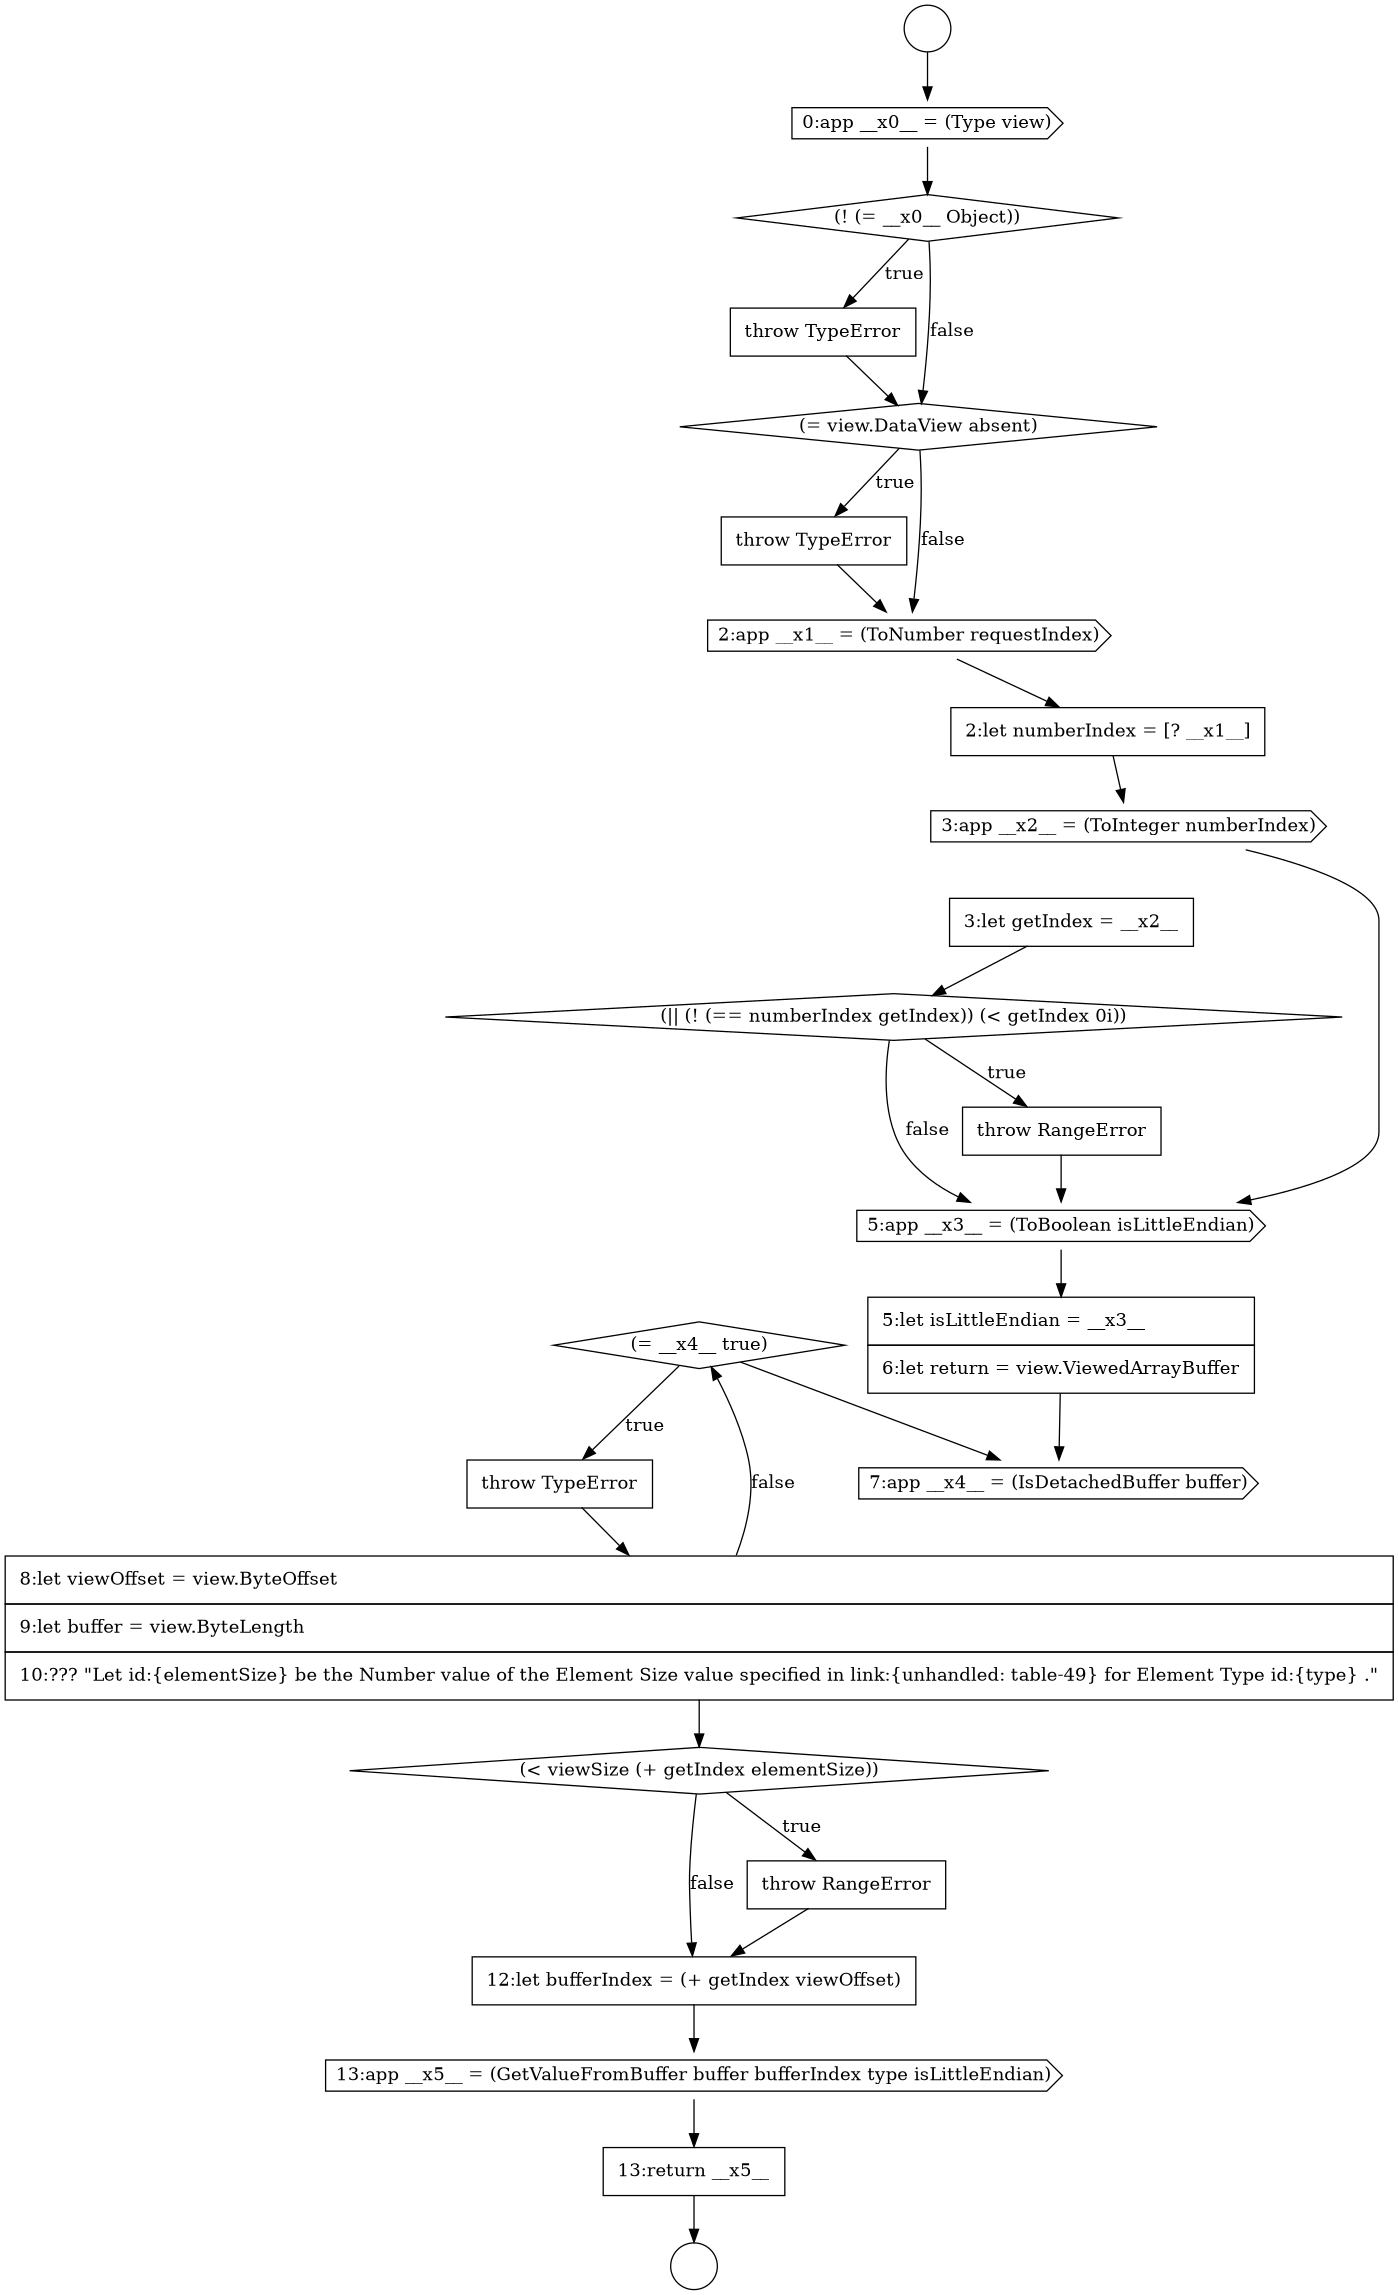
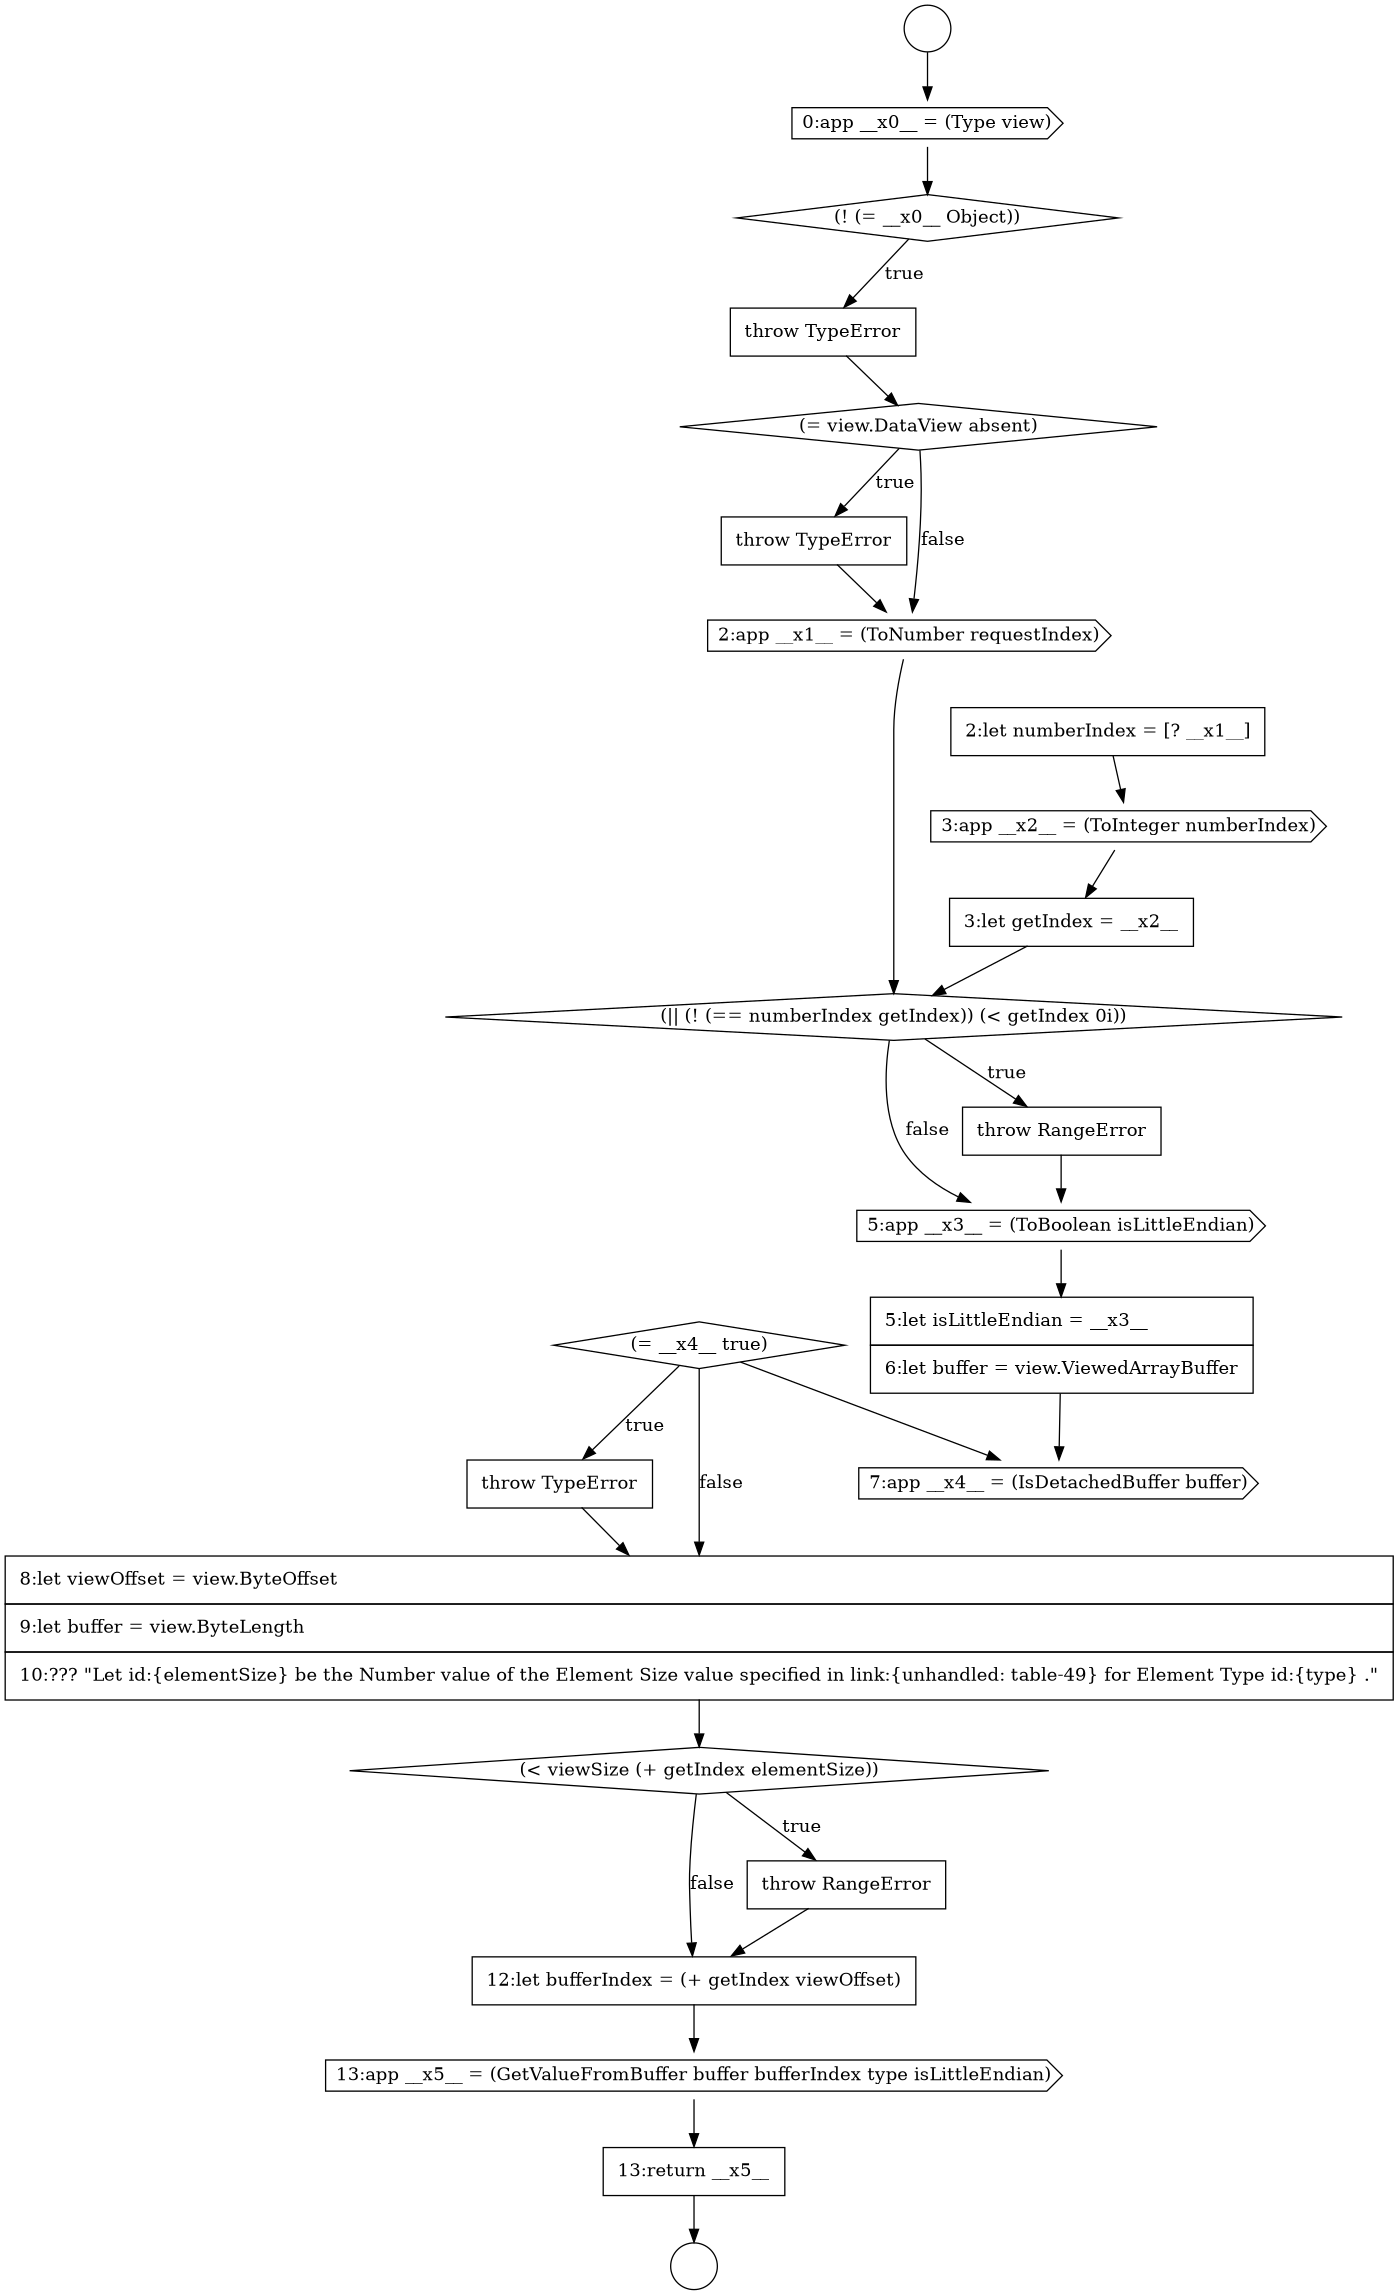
  digraph {
    node [color=black fillcolor=white shape=none style=filled]
    edge [color=black]
    n1 [label=<<font color="black">     <table border="0" cellborder="1" cellspacing="0" cellpadding="10">       <tr><td align="left">throw TypeError</td></tr>     </table>   </font>> margin=0]
    n2 [label=<<font color="black">(= view.DataView absent)</font>> shape=diamond]
    n3 [label=<<font color="black">     <table border="0" cellborder="1" cellspacing="0" cellpadding="10">       <tr><td align="left">throw TypeError</td></tr>     </table>   </font>> margin=0]
    n4 [label=<<font color="black">2:app __x1__ = (ToNumber requestIndex)</font>> shape=cds]
    n5 [label=<<font color="black">7:app __x4__ = (IsDetachedBuffer buffer)</font>> shape=cds]
    n6 [label=<<font color="black">(= __x4__ true)</font>> shape=diamond]
    n7 [label=<<font color="black">     <table border="0" cellborder="1" cellspacing="0" cellpadding="10">       <tr><td align="left">throw TypeError</td></tr>     </table>   </font>> margin=0]
    n8 [label=<<font color="black">     <table border="0" cellborder="1" cellspacing="0" cellpadding="10">       <tr><td align="left">8:let viewOffset = view.ByteOffset</td></tr>       <tr><td align="left">9:let buffer = view.ByteLength</td></tr>       <tr><td align="left">10:??? &quot;Let id:{elementSize} be the Number value of the Element Size value specified in link:{unhandled: table-49} for Element Type id:{type} .&quot;</td></tr>     </table>   </font>> margin=0]
    n9 [label=" " shape=circle]
    n10 [label=<<font color="black">0:app __x0__ = (Type view)</font>> shape=cds]
    n11 [label=<<font color="black">(! (= __x0__ Object))</font>> shape=diamond]
    n12 [label=<<font color="black">     <table border="0" cellborder="1" cellspacing="0" cellpadding="10">       <tr><td align="left">12:let bufferIndex = (+ getIndex viewOffset)</td></tr>     </table>   </font>> margin=0]
    n13 [label=<<font color="black">13:app __x5__ = (GetValueFromBuffer buffer bufferIndex type isLittleEndian)</font>> shape=cds]
    n14 [label=<<font color="black">     <table border="0" cellborder="1" cellspacing="0" cellpadding="10">       <tr><td align="left">13:return __x5__</td></tr>     </table>   </font>> margin=0]
    n15 [label=" " shape=circle]
    n16 [label=<<font color="black">3:app __x2__ = (ToInteger numberIndex)</font>> shape=cds]
    n17 [label=<<font color="black">     <table border="0" cellborder="1" cellspacing="0" cellpadding="10">       <tr><td align="left">3:let getIndex = __x2__</td></tr>     </table>   </font>> margin=0]
    n18 [label=<<font color="black">(|| (! (== numberIndex getIndex)) (&lt; getIndex 0i))</font>> shape=diamond]
    n19 [label=<<font color="black">     <table border="0" cellborder="1" cellspacing="0" cellpadding="10">       <tr><td align="left">throw RangeError</td></tr>     </table>   </font>> margin=0]
    n20 [label=<<font color="black">5:app __x3__ = (ToBoolean isLittleEndian)</font>> shape=cds]
    n21 [label=<<font color="black">(&lt; viewSize (+ getIndex elementSize))</font>> shape=diamond]
    n22 [label=<<font color="black">     <table border="0" cellborder="1" cellspacing="0" cellpadding="10">       <tr><td align="left">throw RangeError</td></tr>     </table>   </font>> margin=0]
-   n23 [label=<<font color="black">     <table border="0" cellborder="1" cellspacing="0" cellpadding="10">       <tr><td align="left">5:let isLittleEndian = __x3__</td></tr>       <tr><td align="left">6:let return = view.ViewedArrayBuffer</td></tr>     </table>   </font>> margin=0]
+   n23 [label=<<font color="black">     <table border="0" cellborder="1" cellspacing="0" cellpadding="10">       <tr><td align="left">5:let isLittleEndian = __x3__</td></tr>       <tr><td align="left">6:let buffer = view.ViewedArrayBuffer</td></tr>     </table>   </font>> margin=0]
    n24 [label=<<font color="black">     <table border="0" cellborder="1" cellspacing="0" cellpadding="10">       <tr><td align="left">2:let numberIndex = [? __x1__]</td></tr>     </table>   </font>> margin=0]
    n1 -> n2
    n2 -> n3 [label=<<font color="black">true</font>>]
    n2 -> n4 [label=<<font color="black">false</font>>]
    n3 -> n4
-   n4 -> n24
+   n4 -> n18
    n6 -> n5
    n6 -> n7 [label=<<font color="black">true</font>>]
-   n8 -> n6 [label=<<font color="black">false</font>>]
+   n6 -> n8 [label=<<font color="black">false</font>>]
    n7 -> n8
    n8 -> n21
    n9 -> n10
    n10 -> n11
    n11 -> n1 [label=<<font color="black">true</font>>]
-   n11 -> n2 [label=<<font color="black">false</font>>]
    n12 -> n13
    n13 -> n14
    n14 -> n15
-   n16 -> n20
+   n16 -> n17
    n17 -> n18
    n18 -> n19 [label=<<font color="black">true</font>>]
    n18 -> n20 [label=<<font color="black">false</font>>]
    n19 -> n20
    n20 -> n23
    n21 -> n12 [label=<<font color="black">false</font>>]
    n21 -> n22 [label=<<font color="black">true</font>>]
    n22 -> n12
    n23 -> n5
    n24 -> n16
  }
